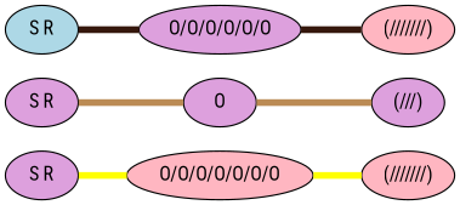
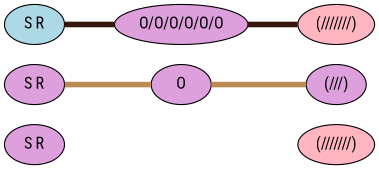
  graph {
    fontname="Roboto Condensed"
    rankdir=LR
    node [fillcolor=plum fontname="Roboto Condensed" style=filled]
    edge [color=yellow fontname="Roboto Condensed" penwidth=5]
    n1 [label="S R"]
-   n2 [fillcolor=lightpink label="O/O/O/O/O/O/O"]
    n3 [label="S R"]
    n4 [label=O]
    n5 [fillcolor=lightblue label="S R"]
    n6 [label="O/O/O/O/O/O"]
    n7 [fillcolor=lightpink label="(///////)"]
    n8 [label="(///)"]
    n9 [fillcolor=lightpink label="(///////)"]
-   n1 -- n2
-   n2 -- n7
    n3 -- n4 [color="#BB8B54"]
    n4 -- n8 [color="#BB8B54"]
    n5 -- n6 [color="#35170C"]
    n6 -- n9 [color="#35170C"]
  }
